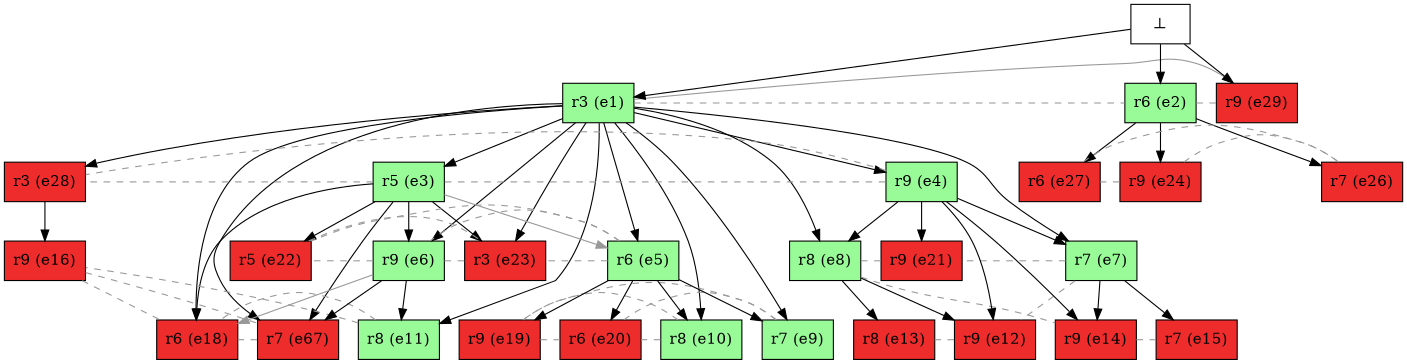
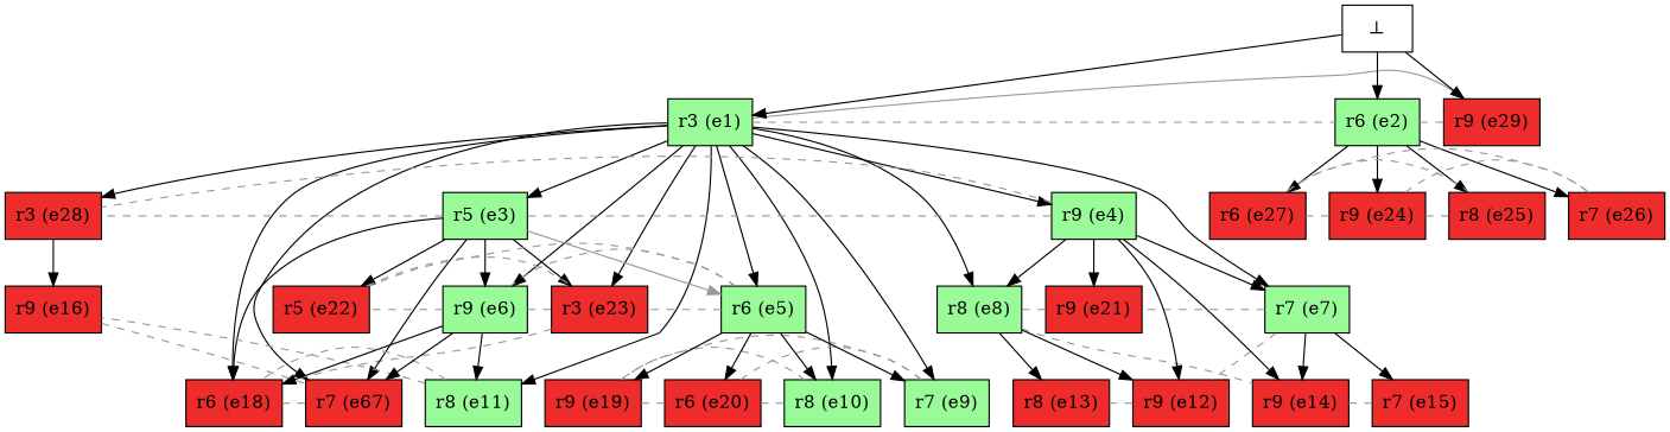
  digraph {
    node [fillcolor=firebrick2 shape=box style=filled]
    n1 [fillcolor=palegreen label="r3 (e1)"]
    n2 [label="r7 (e67)"]
    n3 [fillcolor=palegreen label="r7 (e9)"]
    n4 [fillcolor=palegreen label="r7 (e7)"]
    n5 [label="r3 (e23)"]
    n6 [label="r3 (e28)"]
    n7 [fillcolor=palegreen label="r5 (e3)"]
    n8 [fillcolor=palegreen label="r8 (e11)"]
    n9 [fillcolor=palegreen label="r8 (e10)"]
    n10 [fillcolor=palegreen label="r8 (e8)"]
    n11 [fillcolor=palegreen label="r9 (e6)"]
    n12 [fillcolor=palegreen label="r6 (e5)"]
    n13 [fillcolor=palegreen label="r9 (e4)"]
    n14 [label="r6 (e18)"]
    n15 [fillcolor=palegreen label="r6 (e2)"]
    n16 [label="r9 (e29)"]
    n17 [label="r6 (e20)"]
    n18 [label="r9 (e19)"]
    n19 [label="r9 (e14)"]
    n20 [label="r9 (e21)"]
    n21 [label="r9 (e12)"]
    n22 [label="r7 (e15)"]
    n23 [label="r9 (e16)"]
    n24 [label="r5 (e22)"]
    n25 [label="r8 (e13)"]
    n26 [label="r7 (e26)"]
    n27 [label="r6 (e27)"]
    n28 [label="r9 (e24)"]
+   n29 [label="r8 (e25)"]
    n30 [fillcolor=white label="⊥"]
    n1 -> n2
    n1 -> n3
    n1 -> n4
    n1 -> n5
    n1 -> n6
    n1 -> n7
    n1 -> n8
    n1 -> n9
    n1 -> n10
    n1 -> n11
    n1 -> n12
    n1 -> n13
    n1 -> n14
    n1 -> n15 [arrowhead=none color=gray60 constraint=false style=dashed]
    n1 -> n16 [arrowhead=none color=gray60 constraint=false style=solid]
    n2 -> n14 [arrowhead=none color=gray60 constraint=false style=dashed]
    n3 -> n17 [arrowhead=none color=gray60 constraint=false style=dashed]
    n3 -> n18 [arrowhead=none color=gray60 constraint=false style=dashed]
    n4 -> n19
    n4 -> n20 [arrowhead=none color=gray60 constraint=false style=dashed]
    n4 -> n21 [arrowhead=none color=gray60 constraint=false style=dashed]
    n4 -> n22
    n6 -> n23
    n7 -> n2
    n7 -> n5
    n7 -> n6 [arrowhead=none color=gray60 constraint=false style=dashed]
    n7 -> n11
    n7 -> n12 [color=gray60]
    n7 -> n13 [arrowhead=none color=gray60 constraint=false style=dashed]
    n7 -> n14
    n7 -> n24
    n8 -> n14 [arrowhead=none color=gray60 constraint=false style=dashed]
    n8 -> n23 [arrowhead=none color=gray60 constraint=false style=dashed]
    n9 -> n17 [arrowhead=none color=gray60 constraint=false style=dashed]
    n9 -> n18 [arrowhead=none color=gray60 constraint=false style=dashed]
    n10 -> n19 [arrowhead=none color=gray60 constraint=false style=dashed]
    n10 -> n20 [arrowhead=none color=gray60 constraint=false style=dashed]
    n10 -> n21
    n10 -> n25
    n11 -> n2
    n11 -> n5 [arrowhead=none color=gray60 constraint=false style=dashed]
    n11 -> n8
-   n11 -> n14 [color=gray60]
+   n11 -> n14
    n11 -> n24 [arrowhead=none color=gray60 constraint=false style=dashed]
    n12 -> n3
    n12 -> n5 [arrowhead=none color=gray60 constraint=false style=dashed]
    n12 -> n9
    n12 -> n11 [arrowhead=none color=gray60 constraint=false style=dashed]
    n12 -> n17
    n12 -> n18
    n12 -> n24 [arrowhead=none color=gray60 constraint=false style=dashed]
    n13 -> n4
    n13 -> n6 [arrowhead=none color=gray60 constraint=false style=dashed]
    n13 -> n10
    n13 -> n19
    n13 -> n20
    n13 -> n21
    n15 -> n16 [arrowhead=none color=gray60 constraint=false style=dashed]
    n15 -> n26
    n15 -> n27
    n15 -> n28
+   n15 -> n29
    n18 -> n17 [arrowhead=none color=gray60 constraint=false style=dashed]
    n19 -> n22 [arrowhead=none color=gray60 constraint=false style=dashed]
    n21 -> n25 [arrowhead=none color=gray60 constraint=false style=dashed]
    n23 -> n2 [arrowhead=none color=gray60 constraint=false style=dashed]
-   n23 -> n14 [arrowhead=none color=gray60 constraint=false style=dashed]
+   n5 -> n14 [arrowhead=none color=gray60 constraint=false style=dashed]
    n24 -> n5 [arrowhead=none color=gray60 constraint=false style=dashed]
    n26 -> n27 [arrowhead=none color=gray60 constraint=false style=dashed]
    n28 -> n26 [arrowhead=none color=gray60 constraint=false style=dashed]
    n28 -> n27 [arrowhead=none color=gray60 constraint=false style=dashed]
+   n28 -> n29 [arrowhead=none color=gray60 constraint=false style=dashed]
+   n29 -> n27 [arrowhead=none color=gray60 constraint=false style=dashed]
    n30 -> n1
    n30 -> n15
    n30 -> n16
  }
